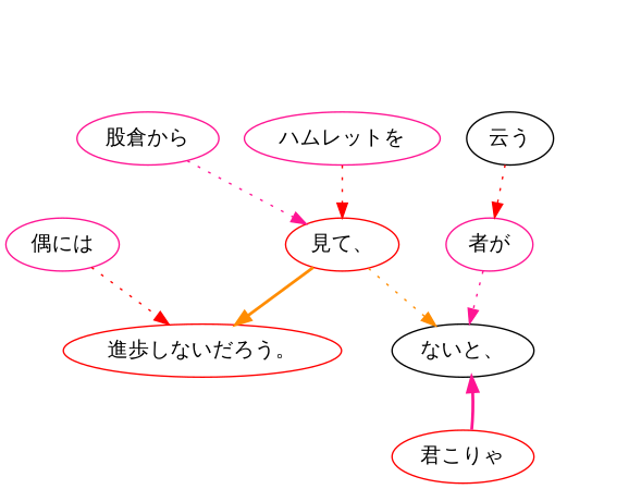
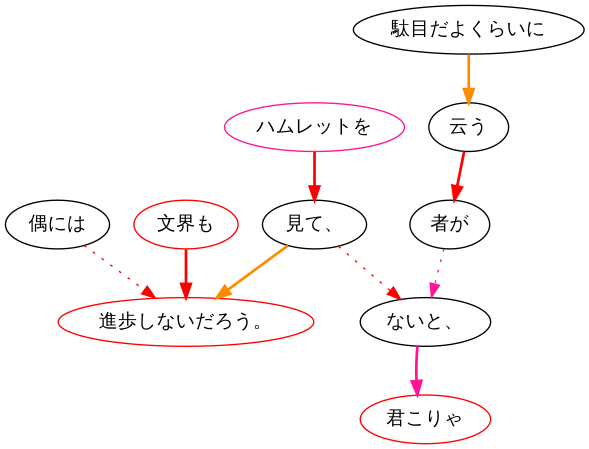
  digraph {
    fontname=Merriweather
    node [color=black fontname=Merriweather]
    edge [color=red fontname=Merriweather style=dotted]
-   n1 [color=deeppink label="偶には"]
+   n1 [label="偶には"]
    n2 [color=red label="進歩しないだろう。"]
-   n3 [color=deeppink label="股倉から"]
-   n4 [color=red label="見て、"]
+   n4 [label="見て、"]
    n5 [label="ないと、"]
    n6 [color=deeppink label="ハムレットを"]
    n7 [color=red label="君こりゃ"]
+   n8 [label="駄目だよくらいに"]
    n9 [label="云う"]
-   n10 [color=deeppink label="者が"]
+   n10 [label="者が"]
+   n11 [color=red label="文界も"]
    n1 -> n2
-   n3 -> n4 [color=deeppink]
    n4 -> n2 [color=darkorange style=bold]
-   n4 -> n5 [color=darkorange]
-   n6 -> n4
-   n7 -> n5 [color=deeppink style=bold]
-   n9 -> n10
+   n4 -> n5
+   n6 -> n4 [style=bold]
+   n5 -> n7 [color=deeppink style=bold]
+   n8 -> n9 [color=darkorange style=bold]
+   n9 -> n10 [style=bold]
    n10 -> n5 [color=deeppink]
+   n11 -> n2 [style=bold]
  }
